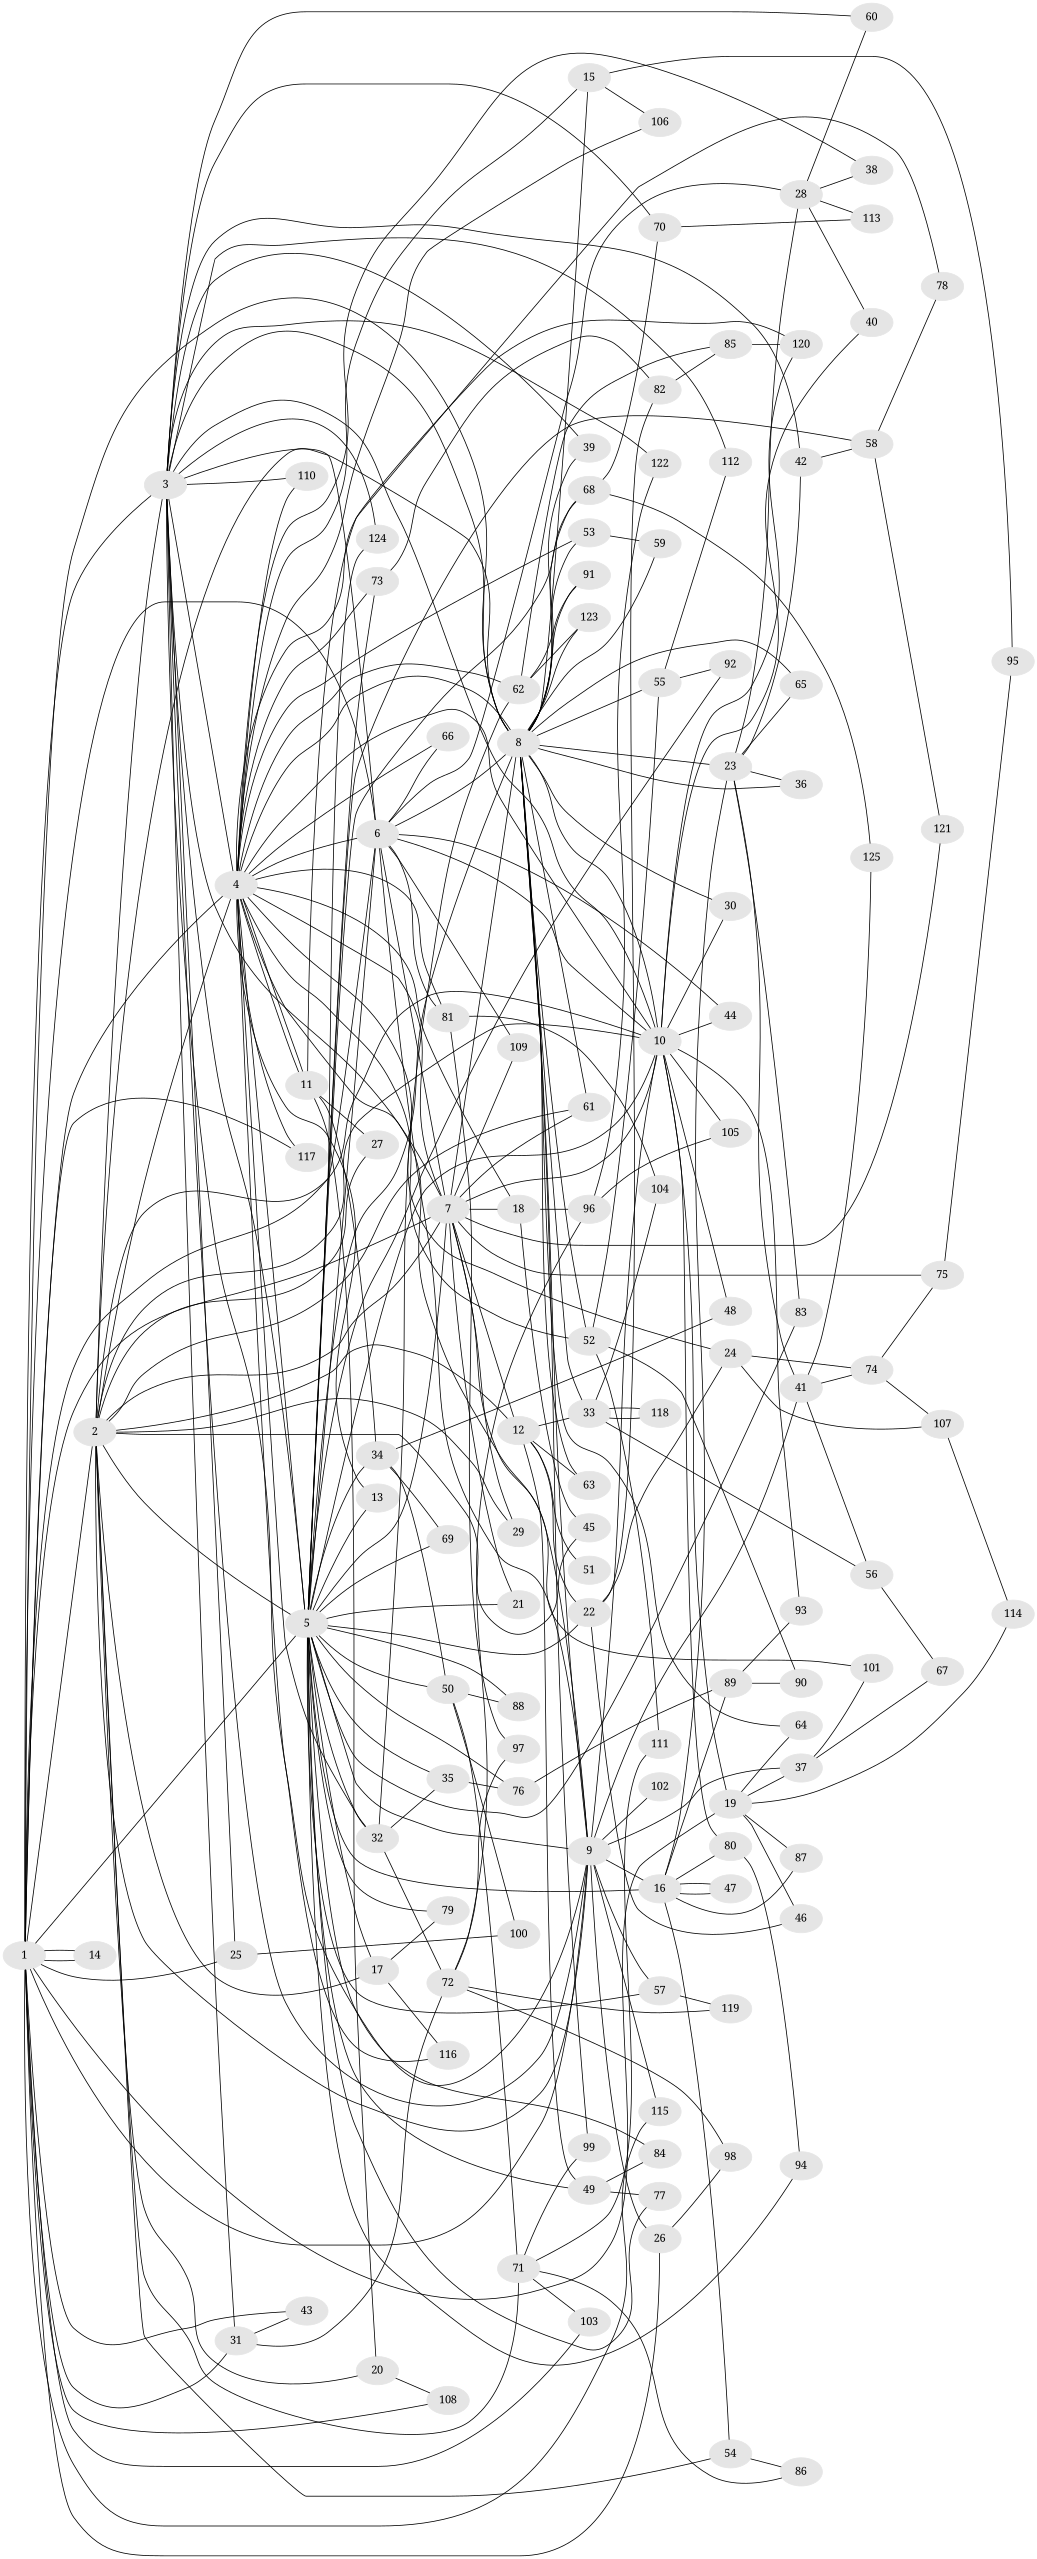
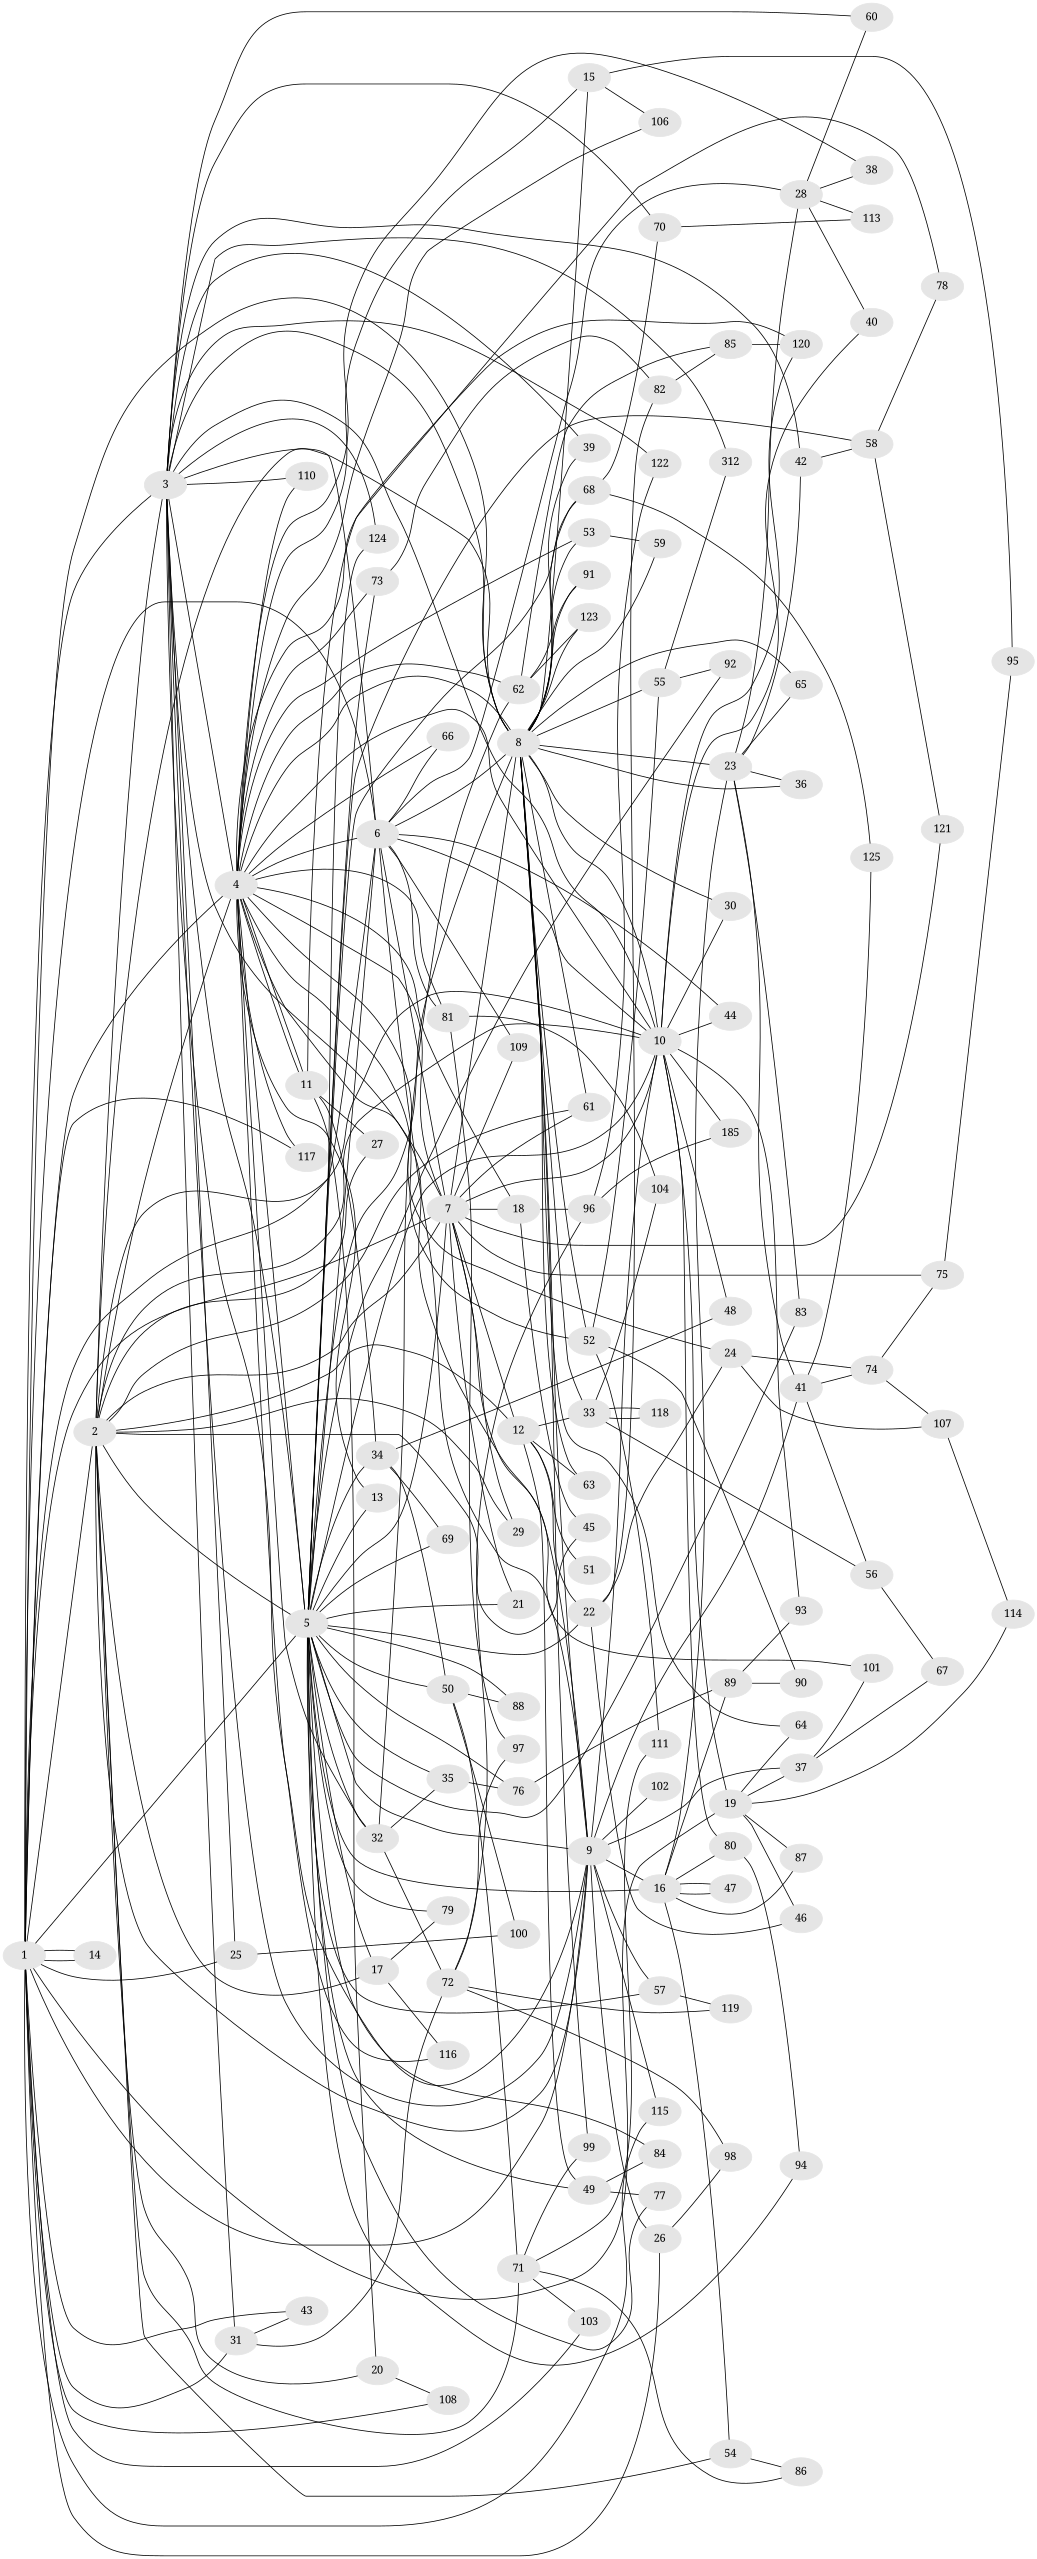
  graph {
    fontname="Noto Serif"
    rankdir=LR
    node [color=gray90 fontname="Noto Serif" style=filled]
    edge [fontname="Noto Serif"]
    1
    2
    3
    4
    5
    6
    7
    8
    9
    10
    14
    19
    25
    26
    31
    43
    103
    108
    115
    117
    12
    17
    20
    27
    29
    45
    54
    61
    71
    39
    42
    60
    70
    110
-   112
+   112 [label=312]
    116
    122
    124
    11
    13
    15
    18
    24
    32
    38
    52
    53
    62
    66
    73
    81
    101
    106
    120
    16
    21
    22
    34
    35
    49
    50
    57
    58
    68
    69
    76
    77
    79
    83
    84
    88
    92
    94
    28
    44
    109
    75
    121
    23
    30
    33
    36
    55
    59
    63
    64
    65
    91
    99
    123
    37
    41
    102
    40
    48
    80
    93
-   105
+   105 [label=185]
    87
    46
    114
    100
    98
    72
    51
    86
    111
    113
    78
    95
    96
    74
    107
    90
    85
    82
    104
    97
    47
    89
    119
    125
    56
    118
    67
    1 -- 2
    1 -- 3
    1 -- 4
    1 -- 5
    1 -- 6
    1 -- 7
    1 -- 8
    1 -- 9
    1 -- 10
    1 -- 14
    1 -- 14
    1 -- 19
    1 -- 25
    1 -- 26
    1 -- 31
    1 -- 43
    1 -- 103
    1 -- 108
    1 -- 115
    1 -- 117
    2 -- 3
    2 -- 4
    2 -- 5
    2 -- 6
    2 -- 7
    2 -- 8
    2 -- 9
    2 -- 10
    2 -- 12
    2 -- 17
    2 -- 20
    2 -- 27
    2 -- 29
    2 -- 45
    2 -- 54
    2 -- 61
    2 -- 71
    3 -- 4
    3 -- 5
    3 -- 6
    3 -- 7
    3 -- 8
    3 -- 9
    3 -- 10
    3 -- 25
    3 -- 31
    3 -- 39
    3 -- 42
    3 -- 60
    3 -- 70
    3 -- 110
    3 -- 112
    3 -- 116
    3 -- 122
    3 -- 124
    4 -- 5
    4 -- 6
    4 -- 7
    4 -- 8
    4 -- 9
    4 -- 10
    4 -- 117
    4 -- 110
    4 -- 11
    4 -- 11
    4 -- 13
    4 -- 15
    4 -- 18
    4 -- 24
    4 -- 32
    4 -- 38
    4 -- 52
    4 -- 53
    4 -- 62
    4 -- 66
    4 -- 73
    4 -- 81
    4 -- 101
    4 -- 106
    4 -- 120
    5 -- 6
    5 -- 7
    5 -- 8
    5 -- 9
    5 -- 10
    5 -- 17
    5 -- 124
    5 -- 13
    5 -- 32
    5 -- 73
    5 -- 16
    5 -- 21
    5 -- 22
    5 -- 34
    5 -- 35
    5 -- 49
    5 -- 50
    5 -- 57
    5 -- 58
    5 -- 68
    5 -- 69
    5 -- 76
    5 -- 77
    5 -- 79
    5 -- 83
    5 -- 84
    5 -- 88
    5 -- 92
    5 -- 94
    6 -- 7
    6 -- 8
    6 -- 9
    6 -- 10
    6 -- 66
    6 -- 81
    6 -- 28
    6 -- 44
    6 -- 109
    7 -- 8
    7 -- 9
    7 -- 10
    7 -- 12
    7 -- 29
    7 -- 61
    7 -- 18
    7 -- 21
    7 -- 109
    7 -- 75
    7 -- 121
    8 -- 9
    8 -- 10
    8 -- 61
    8 -- 39
    8 -- 15
    8 -- 52
    8 -- 53
    8 -- 68
    8 -- 23
    8 -- 30
    8 -- 33
    8 -- 36
    8 -- 55
    8 -- 59
    8 -- 63
    8 -- 64
    8 -- 65
    8 -- 91
    8 -- 99
    8 -- 123
    9 -- 10
    9 -- 26
    9 -- 115
    9 -- 16
    9 -- 57
    9 -- 37
    9 -- 41
    9 -- 102
    10 -- 19
    10 -- 120
    10 -- 44
    10 -- 30
    10 -- 40
    10 -- 48
    10 -- 80
    10 -- 93
    10 -- 105
    19 -- 64
    19 -- 37
    19 -- 87
    19 -- 46
    19 -- 114
    25 -- 100
    26 -- 98
    31 -- 43
    31 -- 72
    12 -- 22
    12 -- 49
    12 -- 33
    12 -- 63
    12 -- 51
    17 -- 116
    17 -- 79
    20 -- 108
    54 -- 86
    71 -- 103
    71 -- 99
    71 -- 86
    71 -- 111
    42 -- 58
    70 -- 113
    11 -- 20
    11 -- 27
    11 -- 34
    11 -- 78
    15 -- 106
    15 -- 95
    18 -- 45
    18 -- 96
    24 -- 74
    24 -- 107
    32 -- 62
    32 -- 35
    32 -- 72
    52 -- 55
    52 -- 111
    52 -- 90
    53 -- 59
    62 -- 91
    62 -- 123
    62 -- 85
    73 -- 82
    81 -- 104
    81 -- 97
    16 -- 54
    16 -- 23
    16 -- 80
    16 -- 87
    16 -- 47
    16 -- 47
    16 -- 89
    22 -- 24
    22 -- 46
    22 -- 82
    34 -- 50
    34 -- 69
    34 -- 48
    35 -- 76
    49 -- 77
    49 -- 84
    50 -- 71
    50 -- 88
    50 -- 100
    57 -- 119
    58 -- 121
    58 -- 78
    68 -- 70
    68 -- 125
    76 -- 89
    28 -- 60
    28 -- 38
    28 -- 40
    28 -- 113
    75 -- 95
    23 -- 42
    23 -- 83
    23 -- 28
    23 -- 36
    23 -- 65
    23 -- 41
    33 -- 104
    33 -- 56
    33 -- 118
    33 -- 118
    55 -- 112
    55 -- 92
    37 -- 101
    37 -- 67
    41 -- 74
    41 -- 125
    41 -- 56
    80 -- 94
    72 -- 98
    72 -- 96
    72 -- 97
    72 -- 119
    96 -- 122
    96 -- 105
    74 -- 75
    74 -- 107
    107 -- 114
    85 -- 120
    82 -- 85
    89 -- 93
    89 -- 90
    56 -- 67
  }
